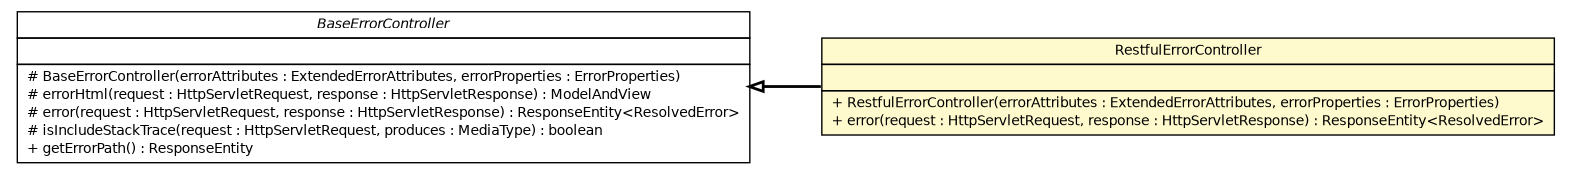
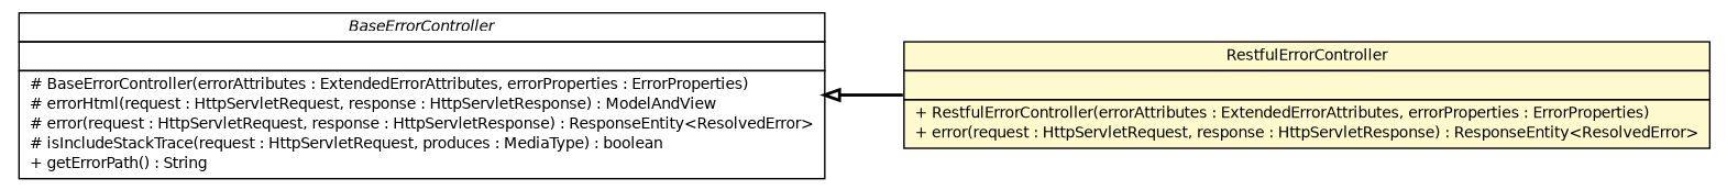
  digraph {
    nodesep=0.25
    ranksep=0.5
    rankdir=LR
    node [fontcolor=black fontname=Helvetica fontsize=10.0 shape=plaintext]
-   n1 [label=<<table title="cn.home1.oss.lib.errorhandle.internal.BaseErrorController" border="0" cellborder="1" cellspacing="0" cellpadding="2" port="p" href="./BaseErrorController.html"> 		<tr><td><table border="0" cellspacing="0" cellpadding="1"> <tr><td align="center" balign="center"><font face="Helvetica-Oblique"> BaseErrorController </font></td></tr> 		</table></td></tr> 		<tr><td><table border="0" cellspacing="0" cellpadding="1"> <tr><td align="left" balign="left">  </td></tr> 		</table></td></tr> 		<tr><td><table border="0" cellspacing="0" cellpadding="1"> <tr><td align="left" balign="left"> # BaseErrorController(errorAttributes : ExtendedErrorAttributes, errorProperties : ErrorProperties) </td></tr> <tr><td align="left" balign="left"> # errorHtml(request : HttpServletRequest, response : HttpServletResponse) : ModelAndView </td></tr> <tr><td align="left" balign="left"> # error(request : HttpServletRequest, response : HttpServletResponse) : ResponseEntity&lt;ResolvedError&gt; </td></tr> <tr><td align="left" balign="left"> # isIncludeStackTrace(request : HttpServletRequest, produces : MediaType) : boolean </td></tr> <tr><td align="left" balign="left"> + getErrorPath() : ResponseEntity </td></tr> 		</table></td></tr> 		</table>>]
+   n1 [label=<<table title="cn.home1.oss.lib.errorhandle.internal.BaseErrorController" border="0" cellborder="1" cellspacing="0" cellpadding="2" port="p" href="./BaseErrorController.html"> 		<tr><td><table border="0" cellspacing="0" cellpadding="1"> <tr><td align="center" balign="center"><font face="Helvetica-Oblique"> BaseErrorController </font></td></tr> 		</table></td></tr> 		<tr><td><table border="0" cellspacing="0" cellpadding="1"> <tr><td align="left" balign="left">  </td></tr> 		</table></td></tr> 		<tr><td><table border="0" cellspacing="0" cellpadding="1"> <tr><td align="left" balign="left"> # BaseErrorController(errorAttributes : ExtendedErrorAttributes, errorProperties : ErrorProperties) </td></tr> <tr><td align="left" balign="left"> # errorHtml(request : HttpServletRequest, response : HttpServletResponse) : ModelAndView </td></tr> <tr><td align="left" balign="left"> # error(request : HttpServletRequest, response : HttpServletResponse) : ResponseEntity&lt;ResolvedError&gt; </td></tr> <tr><td align="left" balign="left"> # isIncludeStackTrace(request : HttpServletRequest, produces : MediaType) : boolean </td></tr> <tr><td align="left" balign="left"> + getErrorPath() : String </td></tr> 		</table></td></tr> 		</table>>]
    n2 [label=<<table title="cn.home1.oss.lib.errorhandle.internal.BaseErrorController.RestfulErrorController" border="0" cellborder="1" cellspacing="0" cellpadding="2" port="p" bgcolor="lemonChiffon" href="./BaseErrorController.RestfulErrorController.html"> 		<tr><td><table border="0" cellspacing="0" cellpadding="1"> <tr><td align="center" balign="center"> RestfulErrorController </td></tr> 		</table></td></tr> 		<tr><td><table border="0" cellspacing="0" cellpadding="1"> <tr><td align="left" balign="left">  </td></tr> 		</table></td></tr> 		<tr><td><table border="0" cellspacing="0" cellpadding="1"> <tr><td align="left" balign="left"> + RestfulErrorController(errorAttributes : ExtendedErrorAttributes, errorProperties : ErrorProperties) </td></tr> <tr><td align="left" balign="left"> + error(request : HttpServletRequest, response : HttpServletResponse) : ResponseEntity&lt;ResolvedError&gt; </td></tr> 		</table></td></tr> 		</table>>]
    n1 -> n2 [arrowtail=empty dir=back fontname=Helvetica fontsize=10 headport=p labelfontname=Helvetica labelfontsize=10 tailport=p style=bold]
  }
